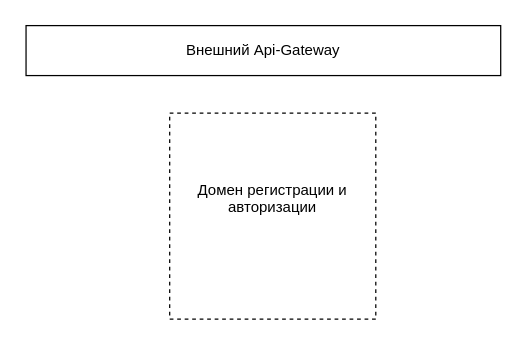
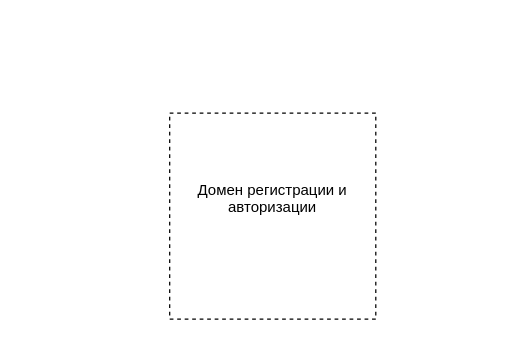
  <mxCell id="0" />
  <mxCell id="1" parent="0" />
- <mxCell id="2" value="Внешний Api-Gateway" style="rounded=0;whiteSpace=wrap;html=1;fillColor=none;" vertex="1" parent="1"><mxGeometry x="20" y="20" width="380" height="40" as="geometry" /></mxCell>
  <mxCell id="3" value="Домен регистрации и авторизации&lt;div&gt;&lt;br&gt;&lt;/div&gt;&lt;div&gt;&lt;br&gt;&lt;/div&gt;" style="whiteSpace=wrap;html=1;aspect=fixed;dashed=1;fillColor=none;" vertex="1" parent="1"><mxGeometry x="135" y="90" width="165" height="165" as="geometry" /></mxCell>
